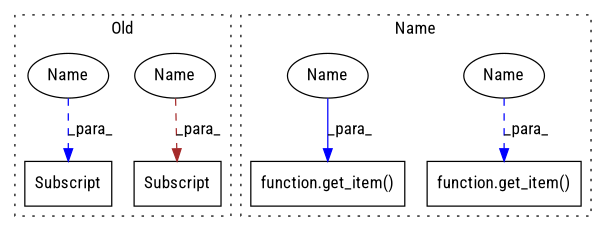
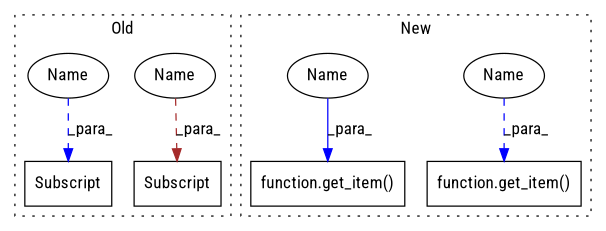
  digraph {
    fontname="Roboto Condensed"
    node [a=87 l=3 shape=box fontname="Roboto Condensed"]
    edge [color=blue style=dashed fontname="Roboto Condensed"]
    n1 [a=63 l="14,0" label=Subscript s="9044,0"]
    n2 [a=63 l="15,0" label=Subscript s="8938,0"]
    n3 [label=Name s=8949 shape=ellipse]
    n4 [label=Name s=9054 shape=ellipse]
    n5 [a=75 l="9,1" label="function.get_item()" s="9237,9260"]
    n6 [a=75 l="9,1" label="function.get_item()" s="9111,9135"]
    n7 [label=Name s=9132 shape=ellipse]
    n8 [label=Name s=9257 shape=ellipse]
    subgraph cluster_1 {
      label=Old
      style=dotted
      n1
      n2
      n3
      n4
    }
    subgraph cluster_2 {
-     label=Name
+     label=New
      style=dotted
      n5
      n6
      n7
      n8
    }
    n3 -> n2 [label=_para_ color=brown]
    n4 -> n1 [label=_para_]
    n7 -> n6 [label=_para_]
    n8 -> n5 [label=_para_ style=solid]
  }
